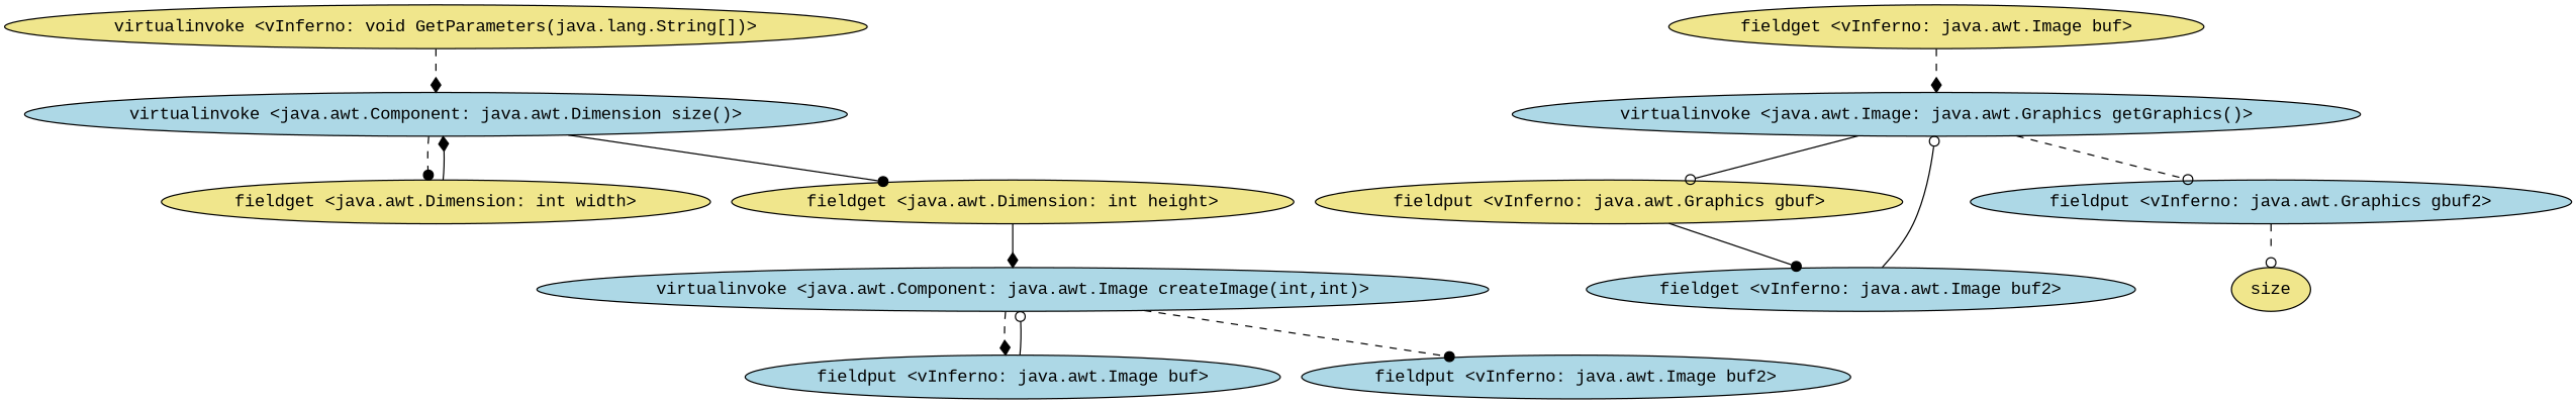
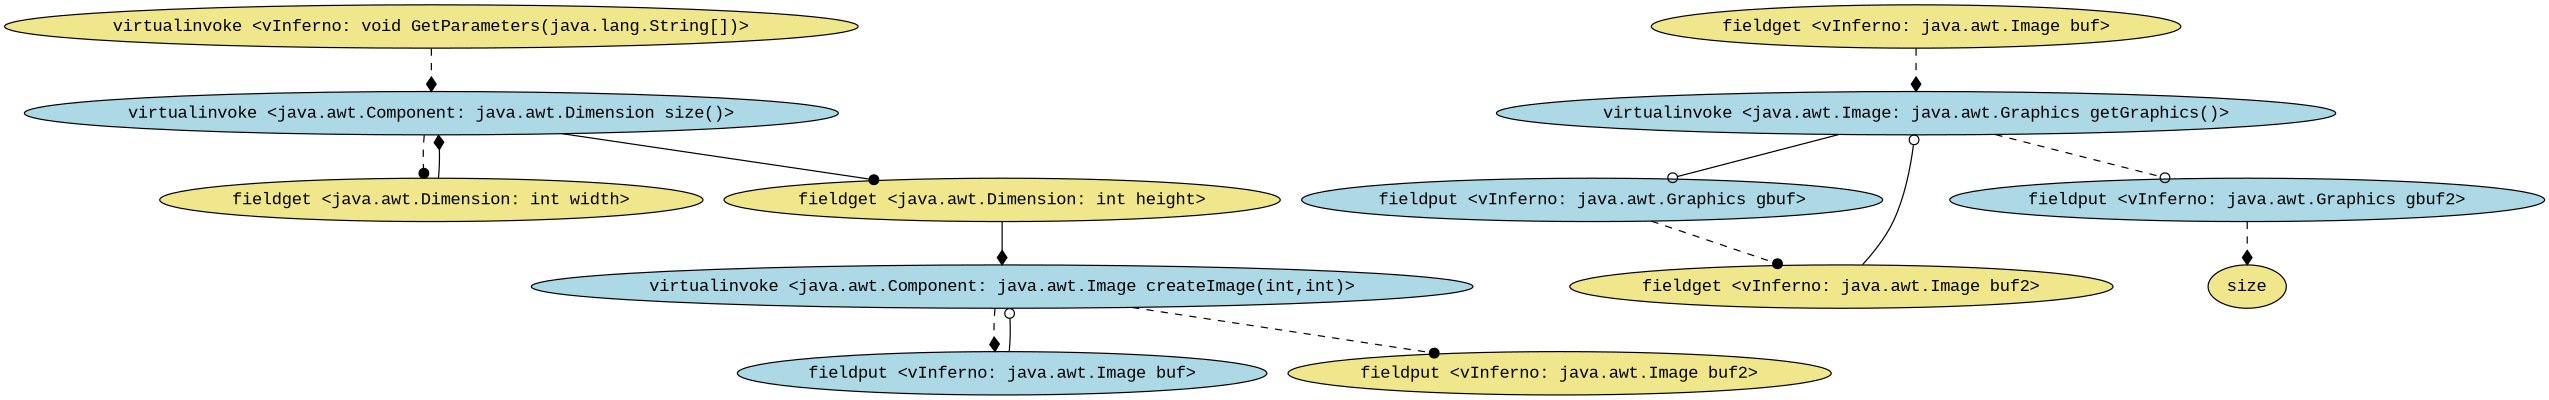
  digraph {
    fontname="Liberation Mono"
    node [fillcolor=khaki fontname="Liberation Mono" style=filled]
    edge [arrowhead=diamond fontname="Liberation Mono" style=dashed]
    "virtualinvoke <java.awt.Component: java.awt.Dimension size()>" [fillcolor=lightblue]
    "virtualinvoke <vInferno: void GetParameters(java.lang.String[])>"
    "fieldget <java.awt.Dimension: int width>"
    "fieldget <java.awt.Dimension: int height>"
    "virtualinvoke <java.awt.Component: java.awt.Image createImage(int,int)>" [fillcolor=lightblue]
    "fieldput <vInferno: java.awt.Image buf>" [fillcolor=lightblue]
-   "fieldput <vInferno: java.awt.Image buf2>" [fillcolor=lightblue]
+   "fieldput <vInferno: java.awt.Image buf2>"
    "virtualinvoke <java.awt.Image: java.awt.Graphics getGraphics()>" [fillcolor=lightblue]
    "fieldget <vInferno: java.awt.Image buf>"
-   "fieldput <vInferno: java.awt.Graphics gbuf>"
+   "fieldput <vInferno: java.awt.Graphics gbuf>" [fillcolor=lightblue]
    "fieldput <vInferno: java.awt.Graphics gbuf2>" [fillcolor=lightblue]
-   "fieldget <vInferno: java.awt.Image buf2>" [fillcolor=lightblue]
+   "fieldget <vInferno: java.awt.Image buf2>"
    n13 [label=size]
    "virtualinvoke <java.awt.Component: java.awt.Dimension size()>" -> "fieldget <java.awt.Dimension: int width>" [arrowhead=dot]
    "virtualinvoke <java.awt.Component: java.awt.Dimension size()>" -> "fieldget <java.awt.Dimension: int height>" [arrowhead=dot style=solid]
    "virtualinvoke <vInferno: void GetParameters(java.lang.String[])>" -> "virtualinvoke <java.awt.Component: java.awt.Dimension size()>"
    "fieldget <java.awt.Dimension: int width>" -> "virtualinvoke <java.awt.Component: java.awt.Dimension size()>" [style=solid]
    "fieldget <java.awt.Dimension: int height>" -> "virtualinvoke <java.awt.Component: java.awt.Image createImage(int,int)>" [style=solid]
    "virtualinvoke <java.awt.Component: java.awt.Image createImage(int,int)>" -> "fieldput <vInferno: java.awt.Image buf>"
    "virtualinvoke <java.awt.Component: java.awt.Image createImage(int,int)>" -> "fieldput <vInferno: java.awt.Image buf2>" [arrowhead=dot]
    "fieldput <vInferno: java.awt.Image buf>" -> "virtualinvoke <java.awt.Component: java.awt.Image createImage(int,int)>" [arrowhead=odot style=solid]
    "virtualinvoke <java.awt.Image: java.awt.Graphics getGraphics()>" -> "fieldput <vInferno: java.awt.Graphics gbuf>" [arrowhead=odot style=solid]
    "virtualinvoke <java.awt.Image: java.awt.Graphics getGraphics()>" -> "fieldput <vInferno: java.awt.Graphics gbuf2>" [arrowhead=odot]
    "fieldget <vInferno: java.awt.Image buf>" -> "virtualinvoke <java.awt.Image: java.awt.Graphics getGraphics()>"
-   "fieldput <vInferno: java.awt.Graphics gbuf>" -> "fieldget <vInferno: java.awt.Image buf2>" [arrowhead=dot style=solid]
-   "fieldput <vInferno: java.awt.Graphics gbuf2>" -> n13 [arrowhead=odot]
+   "fieldput <vInferno: java.awt.Graphics gbuf>" -> "fieldget <vInferno: java.awt.Image buf2>" [arrowhead=dot]
+   "fieldput <vInferno: java.awt.Graphics gbuf2>" -> n13
    "fieldget <vInferno: java.awt.Image buf2>" -> "virtualinvoke <java.awt.Image: java.awt.Graphics getGraphics()>" [arrowhead=odot style=solid]
  }
